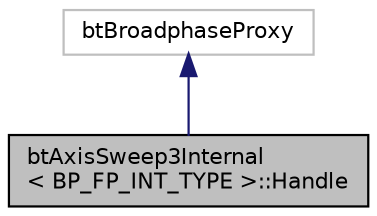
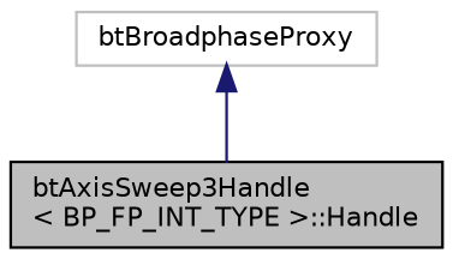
  digraph {
    node [fontname=Helvetica fontsize=10 shape=record style=filled]
-   n1 [color=black fillcolor=grey75 fontcolor=black height=0.2 label="btAxisSweep3Internal\l\< BP_FP_INT_TYPE \>::Handle" width=0.4]
+   n1 [color=black fillcolor=grey75 fontcolor=black height=0.2 label="btAxisSweep3Handle\l\< BP_FP_INT_TYPE \>::Handle" width=0.4]
    n2 [color=grey75 fillcolor=white height=0.2 label=btBroadphaseProxy width=0.4]
    n2 -> n1 [color=midnightblue dir=back fontname=Helvetica fontsize=10 labelfontname=Helvetica labelfontsize=10 style=solid]
  }
